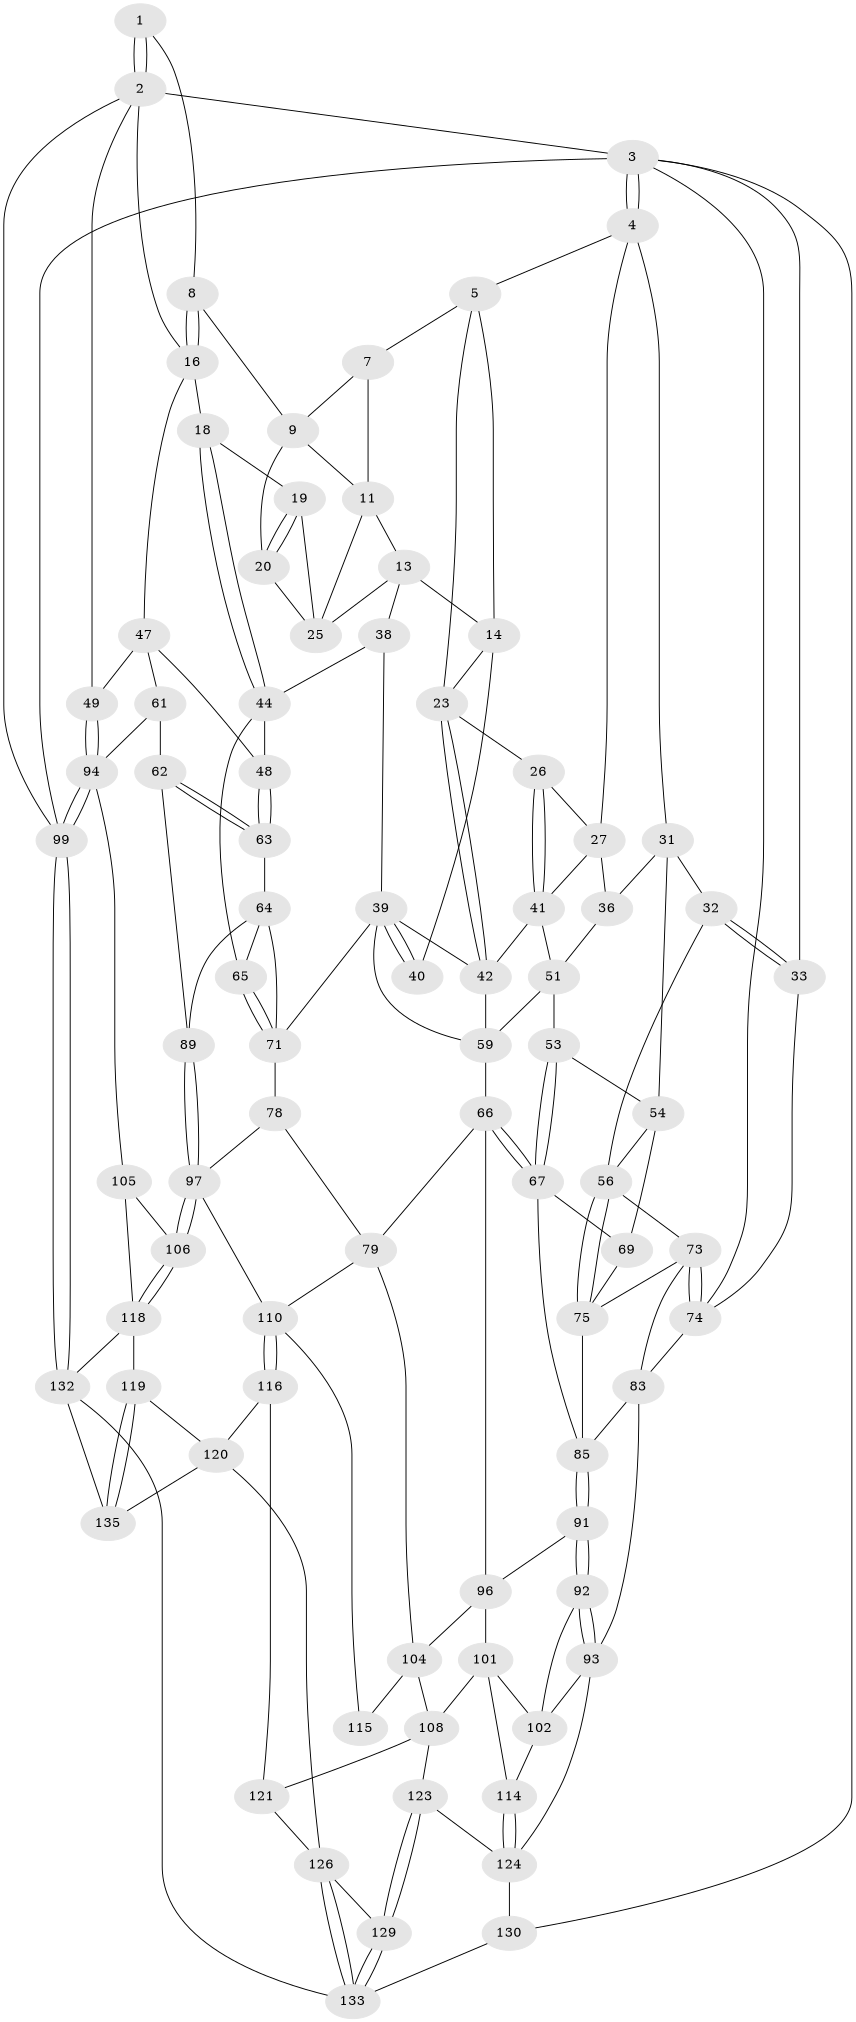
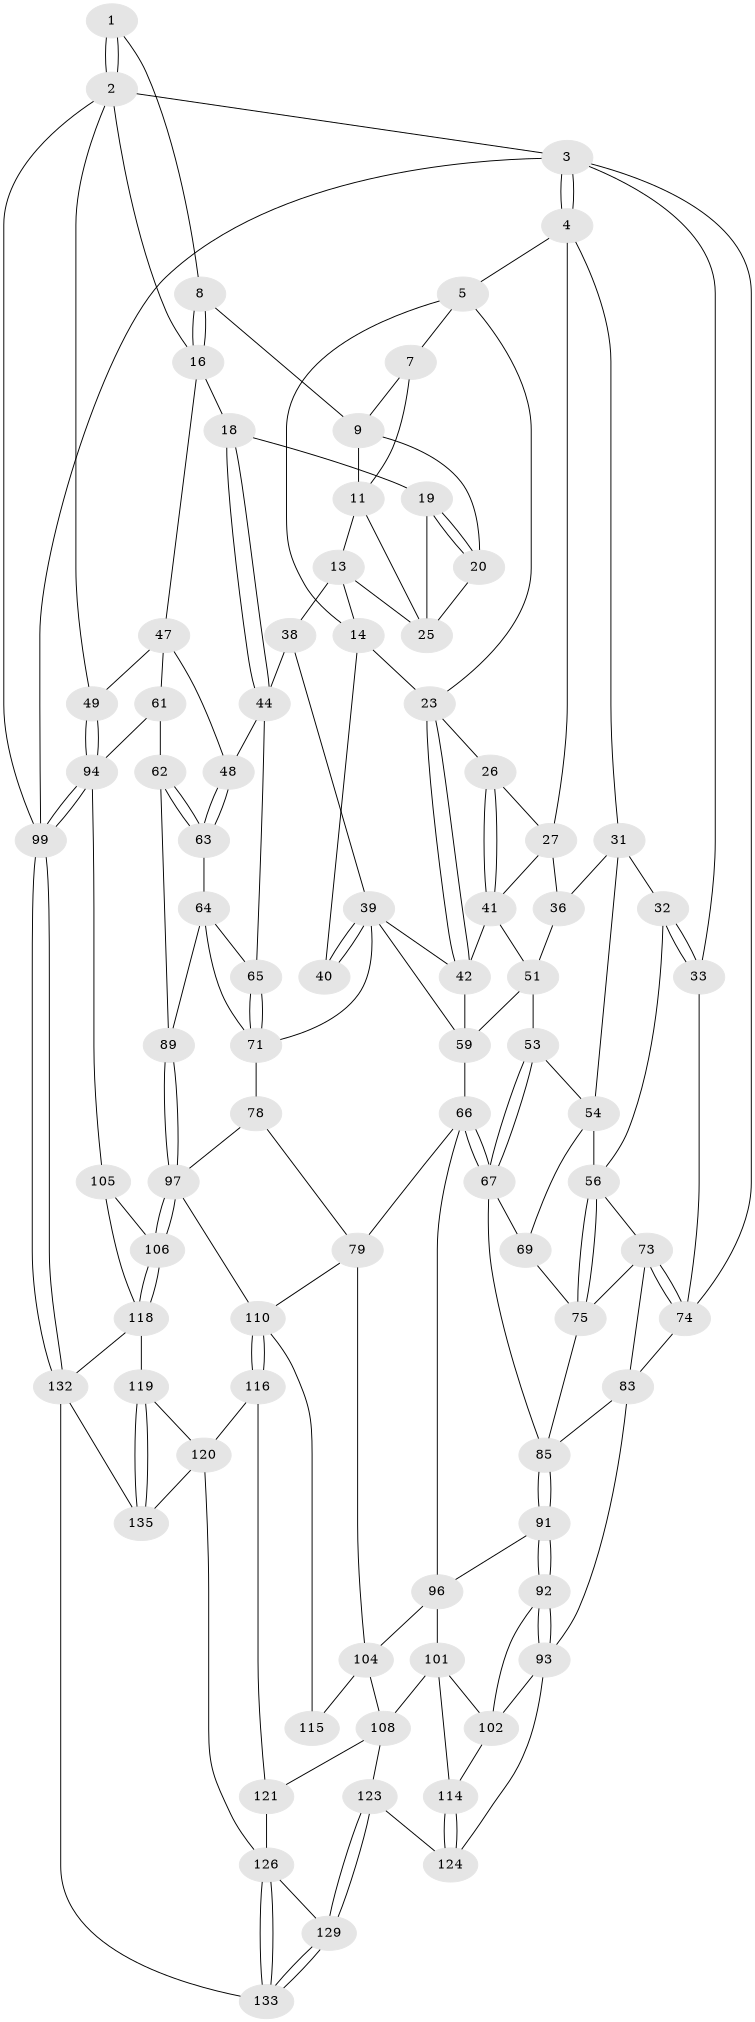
  graph {
    node [color=gray90 style=filled]
    2 [super="+21"]
    1
    8
    3 [super="+82"]
    16 [super="+17"]
    49
    99
    9 [super="+15"]
    4 [super="+28"]
    33 [super="+34"]
    74 [super="+81"]
-   130
    18
    47 [super="+50"]
    94 [super="+95"]
    132 [super="+136"]
    5 [super="+6"]
    27 [super="+35"]
    31 [super="+37"]
    83 [super="+84"]
    133 [super="+134"]
    7 [super="+10"]
    14 [super="+22"]
    23 [super="+24"]
    41 [super="+43"]
    36
    32 [super="+58"]
    54 [super="+55"]
    11 [super="+12"]
    40
    26
    42 [super="+46"]
    20
    13 [super="+30"]
    25 [super="+29"]
    38
    44 [super="+45"]
    39 [super="+70"]
    19
    48
    61 [super="+90"]
    65
    59 [super="+60"]
    51 [super="+52"]
    56 [super="+57"]
    69
    73 [super="+77"]
    75 [super="+76"]
    53
    71 [super="+72"]
    66 [super="+80"]
    78
    63
    62 [super="+88"]
    64 [super="+87"]
    105
    67 [super="+68"]
    85 [super="+86"]
    79 [super="+103"]
    96 [super="+100"]
    89
    97 [super="+98"]
    104 [super="+107"]
    110 [super="+111"]
    101 [super="+109"]
    91
    93 [super="+113"]
    106
    108 [super="+122"]
    115
    116 [super="+117"]
    102 [super="+112"]
    124 [super="+128"]
    92
    114
    118 [super="+131"]
    135
    121
    123
    119
    126 [super="+127"]
    129
    120 [super="+125"]
    2 -- 3
    2 -- 16
    2 -- 49
    2 -- 99
    1 -- 2
    1 -- 2
    1 -- 8
    8 -- 16
    8 -- 16
    8 -- 9
    3 -- 99
    3 -- 4
    3 -- 4
    3 -- 33
    3 -- 74
-   3 -- 130
    16 -- 18
    16 -- 47
    49 -- 94
    49 -- 94
    99 -- 132
    99 -- 132
    9 -- 11
    9 -- 20
    4 -- 5
    4 -- 27
    4 -- 31
    33 -- 74
    74 -- 83
-   130 -- 133
    18 -- 44
    18 -- 44
    18 -- 19
    47 -- 49
    47 -- 48
    47 -- 61
    94 -- 99
    94 -- 99
    94 -- 105
    132 -- 133
    132 -- 135
    5 -- 7
    5 -- 14
    5 -- 23
    27 -- 41
    27 -- 36
    31 -- 36
    31 -- 32
    31 -- 54
    83 -- 85
    83 -- 93
    7 -- 9
    7 -- 11
    14 -- 23
    14 -- 40
    23 -- 26
    23 -- 42
    23 -- 42
    41 -- 42
    41 -- 51
    36 -- 51
    32 -- 33 [weight=2]
    32 -- 33
    32 -- 56
    54 -- 56
    54 -- 69
    11 -- 13
    11 -- 25
    26 -- 27
    26 -- 41
    26 -- 41
    42 -- 59
    20 -- 25
    13 -- 14
    13 -- 25
    13 -- 38
    38 -- 44
    38 -- 39
    44 -- 48
    44 -- 65
    39 -- 40
    39 -- 40
    39 -- 42
    39 -- 59
    39 -- 71
    19 -- 20
    19 -- 20
    19 -- 25
    48 -- 63
    48 -- 63
    61 -- 94
    61 -- 62 [weight=2]
    65 -- 71
    65 -- 71
    59 -- 66
    51 -- 59
    51 -- 53
    56 -- 73
    56 -- 75
    56 -- 75
    69 -- 75
    73 -- 74
    73 -- 74
    73 -- 83
    73 -- 75
    75 -- 85
    53 -- 54
    53 -- 67
    53 -- 67
    71 -- 78
    66 -- 67
    66 -- 67
    66 -- 79
    66 -- 96
    78 -- 79
    78 -- 97
    63 -- 64
    62 -- 63
    62 -- 63
    62 -- 89
    64 -- 65
    64 -- 71
    64 -- 89
    105 -- 106
    105 -- 118
    67 -- 69
    67 -- 85
    85 -- 91
    85 -- 91
    79 -- 104
    79 -- 110
    96 -- 104
    96 -- 101
    89 -- 97
    89 -- 97
    97 -- 110
    97 -- 106
    97 -- 106
    104 -- 108
    104 -- 115
    110 -- 115
    110 -- 116
    110 -- 116
    101 -- 108
    101 -- 102
    101 -- 114
    91 -- 96
    91 -- 92
    91 -- 92
    93 -- 102
    93 -- 124
    106 -- 118
    106 -- 118
    108 -- 121
    108 -- 123
    116 -- 121
    116 -- 120
    102 -- 114
-   124 -- 130
    92 -- 93
    92 -- 93
    92 -- 102
    114 -- 124
    114 -- 124
    118 -- 132
    118 -- 119
    121 -- 126
    123 -- 124
    123 -- 129
    123 -- 129
    119 -- 135
    119 -- 135
    119 -- 120
    126 -- 133
    126 -- 133
    126 -- 129
    129 -- 133
    129 -- 133
    120 -- 135
    120 -- 126
  }
